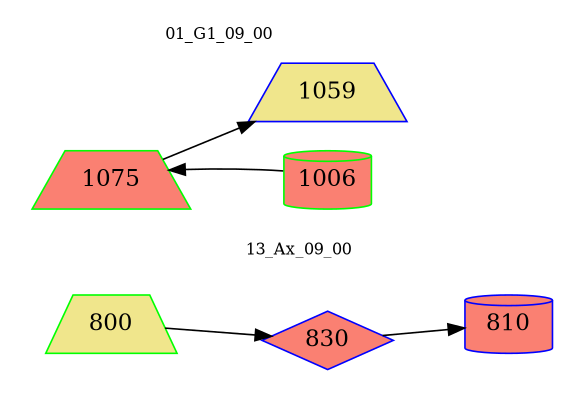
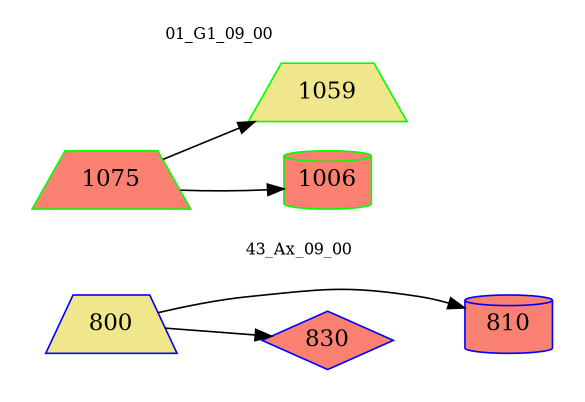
  digraph {
    rankdir=LR
    node [color=green fillcolor=salmon shape=trapezium style=filled]
    edge [color=black]
-   n1 [fillcolor=khaki label=800]
+   n1 [color=blue fillcolor=khaki label=800]
    n2 [color=blue label=830 shape=diamond]
    n3 [color=blue label=810 shape=cylinder]
    n4 [label=1075]
    n5 [label=1006 shape=cylinder]
-   n6 [color=blue fillcolor=khaki label=1059]
+   n6 [fillcolor=khaki label=1059]
    subgraph cluster_1 {
      color=white
      fontsize=10
-     label="13_Ax_09_00"
+     label="43_Ax_09_00"
      n1
      n2
      n3
    }
    subgraph cluster_2 {
      color=white
      fontsize=10
      label="01_G1_09_00"
      n4
      n5
      n6
    }
    n1 -> n2
-   n2 -> n3
-   n5 -> n4
+   n1 -> n3
+   n4 -> n5
    n4 -> n6
  }
